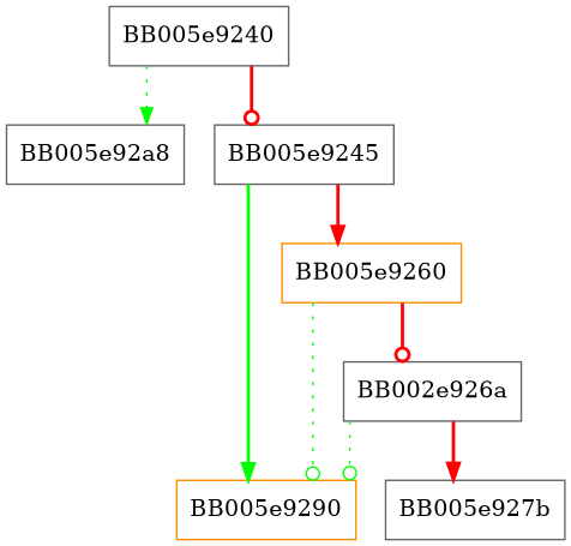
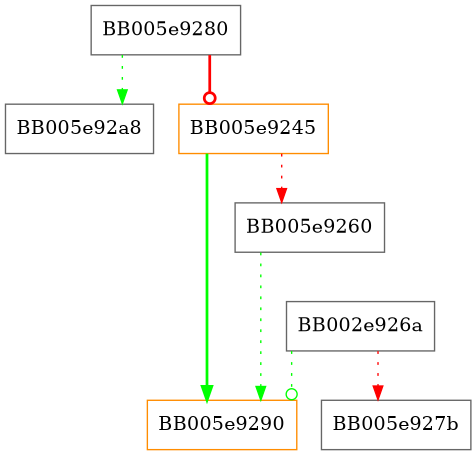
  digraph {
    splines=ortho
    node [color=gray40 shape=box]
    edge [arrowhead=normal color=green style=dotted]
-   BB005e9240
+   BB005e9240 [label=BB005e9280]
    BB005e92a8
-   BB005e9245
+   BB005e9245 [color=darkorange]
    BB005e9290 [color=darkorange]
-   BB005e9260 [color=darkorange]
+   BB005e9260
    n6 [label=BB002e926a]
    BB005e927b
    BB005e9240 -> BB005e92a8
    BB005e9240 -> BB005e9245 [arrowhead=odot color=red style=bold]
    BB005e9245 -> BB005e9290 [style=bold]
-   BB005e9245 -> BB005e9260 [color=red style=bold]
-   BB005e9260 -> BB005e9290 [arrowhead=odot]
-   BB005e9260 -> n6 [arrowhead=odot color=red style=bold]
+   BB005e9245 -> BB005e9260 [color=red]
+   BB005e9260 -> BB005e9290
    n6 -> BB005e9290 [arrowhead=odot]
-   n6 -> BB005e927b [color=red style=bold]
+   n6 -> BB005e927b [color=red]
  }
